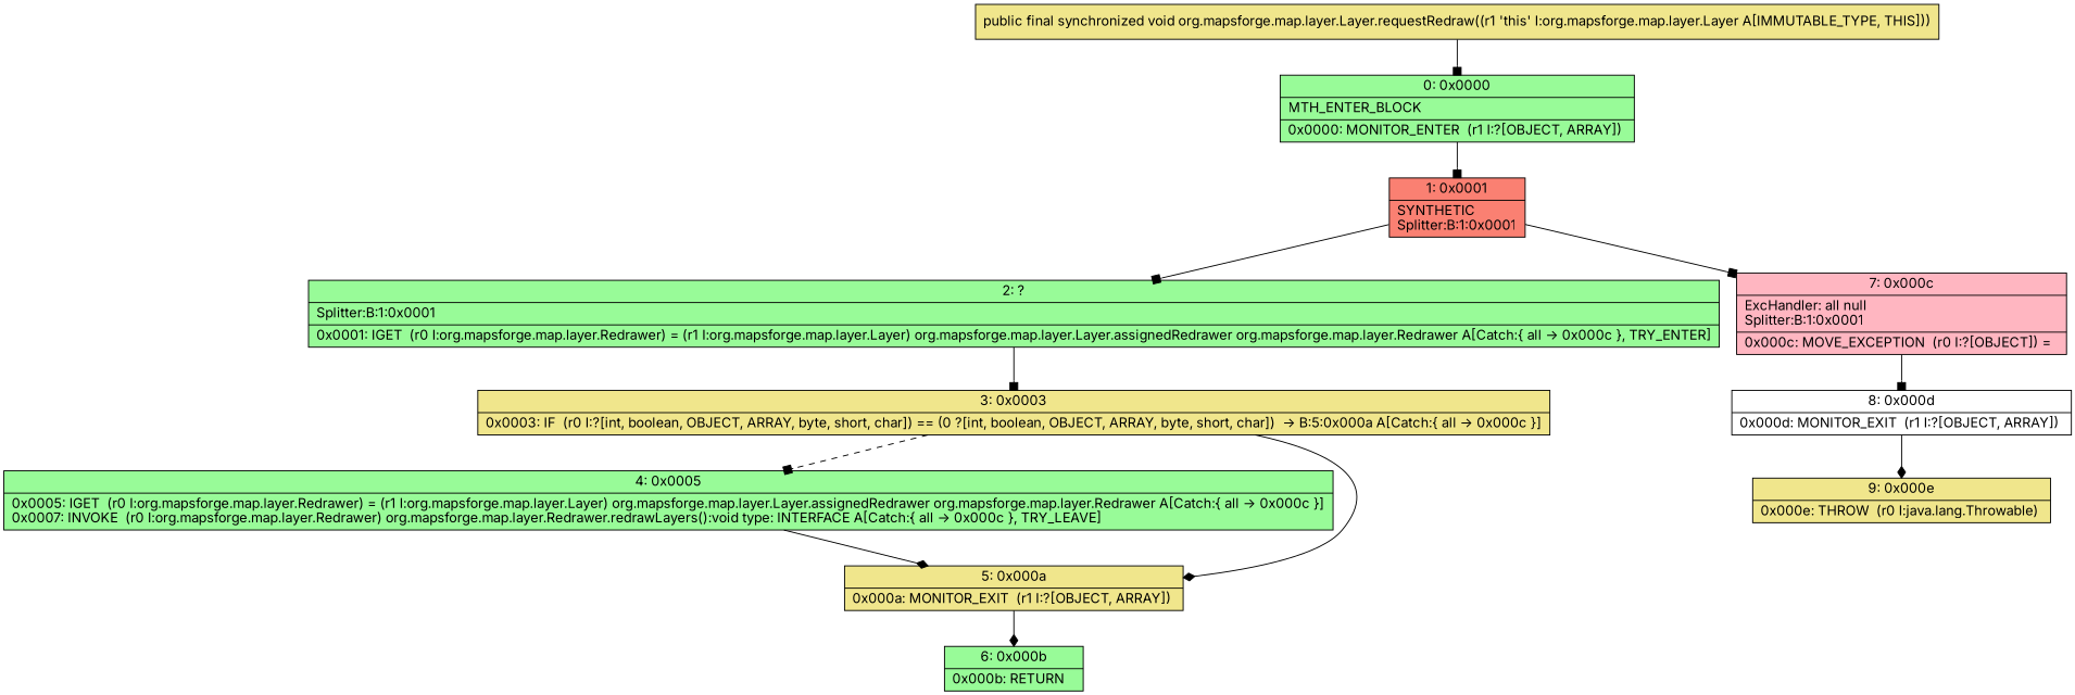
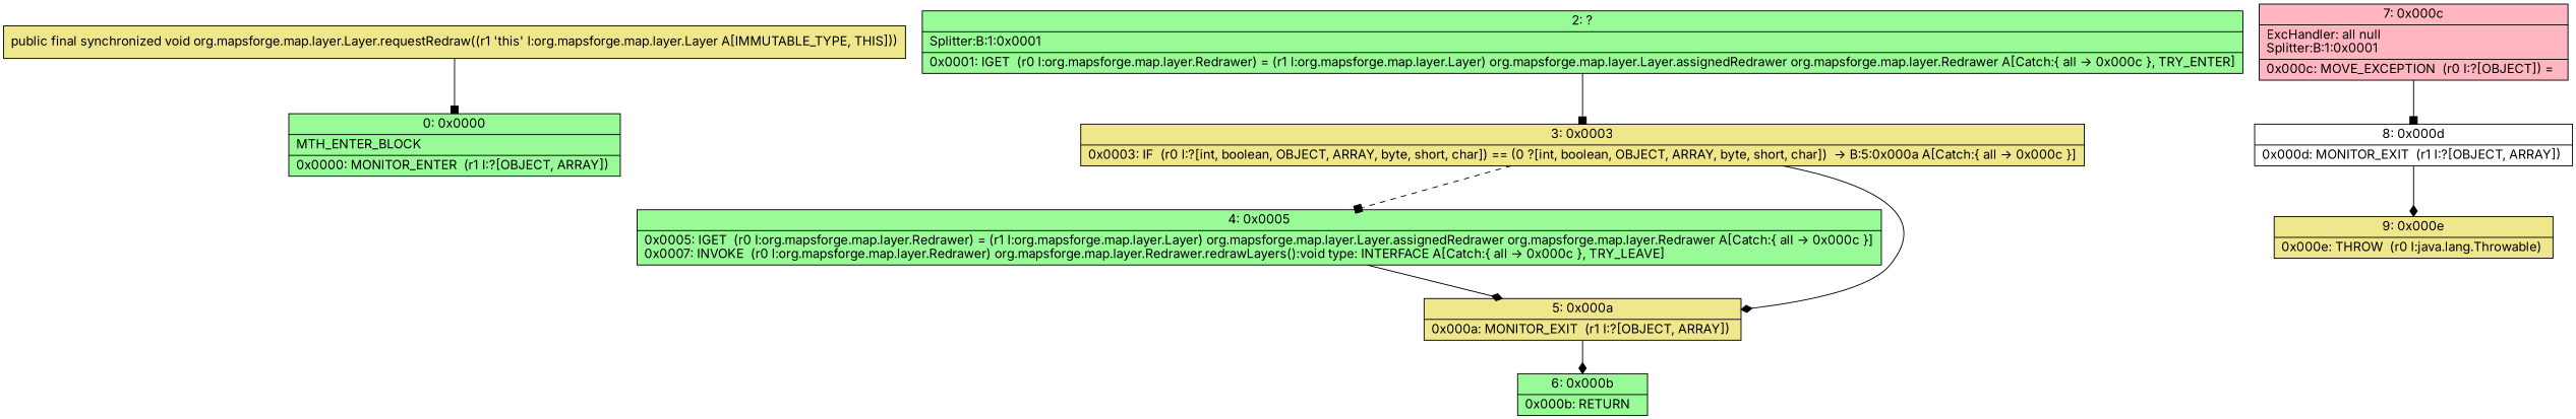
  digraph {
    fontname=Inter
    node [fillcolor=palegreen fontname=Inter shape=record style=filled]
    edge [arrowhead=box fontname=Inter]
    n1 [label="{0\:\ 0x0000|MTH_ENTER_BLOCK\l|0x0000: MONITOR_ENTER  (r1 I:?[OBJECT, ARRAY]) \l}"]
-   n2 [fillcolor=salmon label="{1\:\ 0x0001|SYNTHETIC\lSplitter:B:1:0x0001\l}"]
    n3 [label="{2\:\ ?|Splitter:B:1:0x0001\l|0x0001: IGET  (r0 I:org.mapsforge.map.layer.Redrawer) = (r1 I:org.mapsforge.map.layer.Layer) org.mapsforge.map.layer.Layer.assignedRedrawer org.mapsforge.map.layer.Redrawer A[Catch:\{ all \-\> 0x000c \}, TRY_ENTER]\l}"]
    n4 [fillcolor=lightpink label="{7\:\ 0x000c|ExcHandler: all null\lSplitter:B:1:0x0001\l|0x000c: MOVE_EXCEPTION  (r0 I:?[OBJECT]) =  \l}"]
    n5 [fillcolor=khaki label="{3\:\ 0x0003|0x0003: IF  (r0 I:?[int, boolean, OBJECT, ARRAY, byte, short, char]) == (0 ?[int, boolean, OBJECT, ARRAY, byte, short, char])  \-\> B:5:0x000a A[Catch:\{ all \-\> 0x000c \}]\l}"]
    n6 [fillcolor=white label="{8\:\ 0x000d|0x000d: MONITOR_EXIT  (r1 I:?[OBJECT, ARRAY]) \l}"]
    n7 [label="{4\:\ 0x0005|0x0005: IGET  (r0 I:org.mapsforge.map.layer.Redrawer) = (r1 I:org.mapsforge.map.layer.Layer) org.mapsforge.map.layer.Layer.assignedRedrawer org.mapsforge.map.layer.Redrawer A[Catch:\{ all \-\> 0x000c \}]\l0x0007: INVOKE  (r0 I:org.mapsforge.map.layer.Redrawer) org.mapsforge.map.layer.Redrawer.redrawLayers():void type: INTERFACE A[Catch:\{ all \-\> 0x000c \}, TRY_LEAVE]\l}"]
    n8 [fillcolor=khaki label="{5\:\ 0x000a|0x000a: MONITOR_EXIT  (r1 I:?[OBJECT, ARRAY]) \l}"]
    n9 [label="{6\:\ 0x000b|0x000b: RETURN   \l}"]
    n10 [fillcolor=khaki label="{9\:\ 0x000e|0x000e: THROW  (r0 I:java.lang.Throwable) \l}"]
    n11 [fillcolor=khaki label="{public final synchronized void org.mapsforge.map.layer.Layer.requestRedraw((r1 'this' I:org.mapsforge.map.layer.Layer A[IMMUTABLE_TYPE, THIS])) }"]
-   n1 -> n2
-   n2 -> n3
-   n2 -> n4
    n3 -> n5
    n4 -> n6
    n5 -> n7 [style=dashed]
    n5 -> n8 [arrowhead=diamond]
    n6 -> n10 [arrowhead=diamond]
    n7 -> n8 [arrowhead=diamond]
    n8 -> n9 [arrowhead=diamond]
    n11 -> n1
  }
